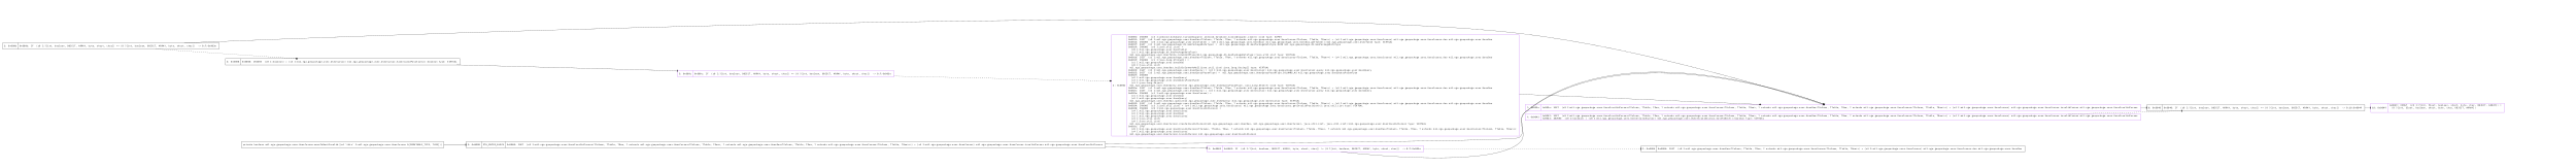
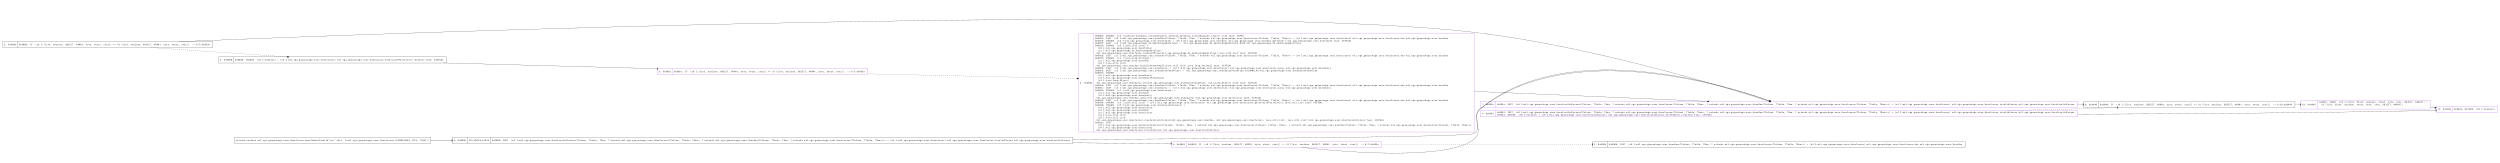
  digraph {
    fontname="IBM Plex Mono"
    rankdir=LR
    node [color=purple fontname="IBM Plex Mono" shape=record]
    edge [arrowhead=tee fontname="IBM Plex Mono"]
    n1 [color=black label="{0\:\ 0x0000|MTH_ENTER_BLOCK\l|0x0000: IGET  (r0 I:mil.nga.geopackage.user.UserInvalidCursor\<TColumn, TTable, TRow, ? extends mil.nga.geopackage.user.UserCursor\<TColumn, TTable, TRow\>, ? extends mil.nga.geopackage.user.UserDao\<TColumn, TTable, TRow, ? extends mil.nga.geopackage.user.UserCursor\<TColumn, TTable, TRow\>\>\>) = (r4 I:mil.nga.geopackage.user.UserCursor) mil.nga.geopackage.user.UserCursor.invalidCursor mil.nga.geopackage.user.UserInvalidCursor \l}"]
    n2 [label="{1\:\ 0x0002|0x0002: IF  (r0 I:?[int, boolean, OBJECT, ARRAY, byte, short, char]) != (0 ?[int, boolean, OBJECT, ARRAY, byte, short, char])  \-\> B:7:0x003e \l}"]
    n3 [label="{7\:\ 0x003e|0x003e: IGET  (r0 I:mil.nga.geopackage.user.UserInvalidCursor\<TColumn, TTable, TRow, ? extends mil.nga.geopackage.user.UserCursor\<TColumn, TTable, TRow\>, ? extends mil.nga.geopackage.user.UserDao\<TColumn, TTable, TRow, ? extends mil.nga.geopackage.user.UserCursor\<TColumn, TTable, TRow\>\>\>) = (r4 I:mil.nga.geopackage.user.UserCursor) mil.nga.geopackage.user.UserCursor.invalidCursor mil.nga.geopackage.user.UserInvalidCursor \l}"]
    n4 [color=black label="{2\:\ 0x0004|0x0004: IGET  (r0 I:mil.nga.geopackage.user.UserDao\<TColumn, TTable, TRow, ? extends mil.nga.geopackage.user.UserCursor\<TColumn, TTable, TRow\>\>) = (r4 I:mil.nga.geopackage.user.UserCursor) mil.nga.geopackage.user.UserCursor.dao mil.nga.geopackage.user.UserDao \l}"]
    n5 [color=black label="{8\:\ 0x0040|0x0040: IF  (r0 I:?[int, boolean, OBJECT, ARRAY, byte, short, char]) == (0 ?[int, boolean, OBJECT, ARRAY, byte, short, char])  \-\> B:10:0x0049 \l}"]
    n6 [color=black label="{3\:\ 0x0006|0x0006: IF  (r0 I:?[int, boolean, OBJECT, ARRAY, byte, short, char]) == (0 ?[int, boolean, OBJECT, ARRAY, byte, short, char])  \-\> B:7:0x003e \l}"]
    n7 [color=black label="{4\:\ 0x0008|0x0008: INVOKE  (r0 I:boolean) = (r4 I:mil.nga.geopackage.user.UserCursor) mil.nga.geopackage.user.UserCursor.hasInvalidPositions():boolean type: VIRTUAL \l}"]
    n8 [label="{5\:\ 0x000c|0x000c: IF  (r0 I:?[int, boolean, OBJECT, ARRAY, byte, short, char]) == (0 ?[int, boolean, OBJECT, ARRAY, byte, short, char])  \-\> B:7:0x003e \l}"]
    n9 [label="{6\:\ 0x000e|0x000e: INVOKE  (r4 I:android.database.CursorWrapper) android.database.CursorWrapper.close():void type: SUPER \l0x0011: IGET  (r0 I:mil.nga.geopackage.user.UserDao\<TColumn, TTable, TRow, ? extends mil.nga.geopackage.user.UserCursor\<TColumn, TTable, TRow\>\>) = (r4 I:mil.nga.geopackage.user.UserCursor) mil.nga.geopackage.user.UserCursor.dao mil.nga.geopackage.user.UserDao \l0x0013: INVOKE  (r0 I:mil.nga.geopackage.user.UserTable) = (r0 I:mil.nga.geopackage.user.UserDao) mil.nga.geopackage.user.UserDao.getTable():mil.nga.geopackage.user.UserTable type: VIRTUAL \l0x0017: SGET  (r1 I:mil.nga.geopackage.db.GeoPackageDataType) =  mil.nga.geopackage.db.GeoPackageDataType.BLOB mil.nga.geopackage.db.GeoPackageDataType \l0x0019: INVOKE  (r0 I:java.util.List) = \l  (r0 I:mil.nga.geopackage.user.UserTable)\l  (r1 I:mil.nga.geopackage.db.GeoPackageDataType)\l mil.nga.geopackage.user.UserTable.columnsOfType(mil.nga.geopackage.db.GeoPackageDataType):java.util.List type: VIRTUAL \l0x001d: IGET  (r1 I:mil.nga.geopackage.user.UserDao\<TColumn, TTable, TRow, ? extends mil.nga.geopackage.user.UserCursor\<TColumn, TTable, TRow\>\>) = (r4 I:mil.nga.geopackage.user.UserCursor) mil.nga.geopackage.user.UserCursor.dao mil.nga.geopackage.user.UserDao \l0x001f: INVOKE  (r1 I:java.lang.String[]) = \l  (r1 I:mil.nga.geopackage.user.UserDao)\l  (r0 I:java.util.List)\l mil.nga.geopackage.user.UserDao.buildColumnsAsNull(java.util.List):java.lang.String[] type: VIRTUAL \l0x0023: IGET  (r2 I:mil.nga.geopackage.user.UserQuery) = (r4 I:mil.nga.geopackage.user.UserCursor) mil.nga.geopackage.user.UserCursor.query mil.nga.geopackage.user.UserQuery \l0x0025: SGET  (r3 I:mil.nga.geopackage.user.UserQueryParamType) =  mil.nga.geopackage.user.UserQueryParamType.COLUMNS_AS mil.nga.geopackage.user.UserQueryParamType \l0x0027: INVOKE  \l  (r2 I:mil.nga.geopackage.user.UserQuery)\l  (r3 I:mil.nga.geopackage.user.UserQueryParamType)\l  (r1 I:java.lang.Object)\l mil.nga.geopackage.user.UserQuery.set(mil.nga.geopackage.user.UserQueryParamType, java.lang.Object):void type: VIRTUAL \l0x002a: IGET  (r1 I:mil.nga.geopackage.user.UserDao\<TColumn, TTable, TRow, ? extends mil.nga.geopackage.user.UserCursor\<TColumn, TTable, TRow\>\>) = (r4 I:mil.nga.geopackage.user.UserCursor) mil.nga.geopackage.user.UserCursor.dao mil.nga.geopackage.user.UserDao \l0x002c: IGET  (r2 I:mil.nga.geopackage.user.UserQuery) = (r4 I:mil.nga.geopackage.user.UserCursor) mil.nga.geopackage.user.UserCursor.query mil.nga.geopackage.user.UserQuery \l0x002e: INVOKE  (r1 I:mil.nga.geopackage.user.UserCursor) = \l  (r1 I:mil.nga.geopackage.user.UserDao)\l  (r2 I:mil.nga.geopackage.user.UserQuery)\l mil.nga.geopackage.user.UserDao.query(mil.nga.geopackage.user.UserQuery):mil.nga.geopackage.user.UserCursor type: VIRTUAL \l0x0032: IGET  (r2 I:mil.nga.geopackage.user.UserDao\<TColumn, TTable, TRow, ? extends mil.nga.geopackage.user.UserCursor\<TColumn, TTable, TRow\>\>) = (r4 I:mil.nga.geopackage.user.UserCursor) mil.nga.geopackage.user.UserCursor.dao mil.nga.geopackage.user.UserDao \l0x0034: INVOKE  (r3 I:java.util.List) = (r4 I:mil.nga.geopackage.user.UserCursor) mil.nga.geopackage.user.UserCursor.getInvalidPositions():java.util.List type: VIRTUAL \l0x0038: INVOKE  (r0 I:mil.nga.geopackage.user.UserInvalidCursor) = \l  (r4 I:mil.nga.geopackage.user.UserCursor)\l  (r2 I:mil.nga.geopackage.user.UserDao)\l  (r1 I:mil.nga.geopackage.user.UserCursor)\l  (r3 I:java.util.List)\l  (r0 I:java.util.List)\l mil.nga.geopackage.user.UserCursor.createInvalidCursor(mil.nga.geopackage.user.UserDao, mil.nga.geopackage.user.UserCursor, java.util.List, java.util.List):mil.nga.geopackage.user.UserInvalidCursor type: VIRTUAL \l0x003c: IPUT  \l  (r0 I:mil.nga.geopackage.user.UserInvalidCursor\<TColumn, TTable, TRow, ? extends mil.nga.geopackage.user.UserCursor\<TColumn, TTable, TRow\>, ? extends mil.nga.geopackage.user.UserDao\<TColumn, TTable, TRow, ? extends mil.nga.geopackage.user.UserCursor\<TColumn, TTable, TRow\>\>\>)\l  (r4 I:mil.nga.geopackage.user.UserCursor)\l mil.nga.geopackage.user.UserCursor.invalidCursor mil.nga.geopackage.user.UserInvalidCursor \l}"]
    n10 [label="{10\:\ 0x0049|0x0049: CONST  (r0 I:?[int, float, boolean, short, byte, char, OBJECT, ARRAY]) = \l  (0 ?[int, float, boolean, short, byte, char, OBJECT, ARRAY])\l \l}"]
    n11 [label="{9\:\ 0x0042|0x0042: IGET  (r0 I:mil.nga.geopackage.user.UserInvalidCursor\<TColumn, TTable, TRow, ? extends mil.nga.geopackage.user.UserCursor\<TColumn, TTable, TRow\>, ? extends mil.nga.geopackage.user.UserDao\<TColumn, TTable, TRow, ? extends mil.nga.geopackage.user.UserCursor\<TColumn, TTable, TRow\>\>\>) = (r4 I:mil.nga.geopackage.user.UserCursor) mil.nga.geopackage.user.UserCursor.invalidCursor mil.nga.geopackage.user.UserInvalidCursor \l0x0044: INVOKE  (r0 I:boolean) = (r0 I:mil.nga.geopackage.user.UserInvalidCursor) mil.nga.geopackage.user.UserInvalidCursor.moveToNext():boolean type: VIRTUAL \l}"]
+   n12 [label="{11\:\ 0x004a|0x004a: RETURN  (r0 I:boolean) \l}"]
    n13 [color=black label="{private boolean mil.nga.geopackage.user.UserCursor.moveToNextInvalid((r4 'this' I:mil.nga.geopackage.user.UserCursor A[IMMUTABLE_TYPE, THIS])) }"]
    n1 -> n2
    n1 -> n3 [arrowhead=diamond]
    n2 -> n3
    n2 -> n4 [style=dashed]
    n3 -> n5
    n5 -> n10
    n6 -> n3
    n6 -> n7 [arrowhead=diamond style=dashed]
    n7 -> n8
    n8 -> n9 [arrowhead=diamond style=dashed]
    n9 -> n3 [arrowhead=diamond]
+   n10 -> n12 [arrowhead=diamond]
    n11 -> n5 [style=dashed]
+   n11 -> n12
    n13 -> n1
  }
